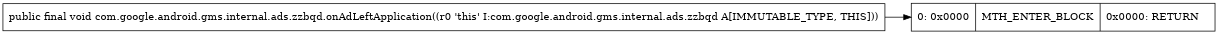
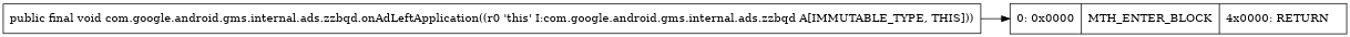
  digraph {
    rankdir=LR
    node [shape=record]
-   n1 [label="{0\:\ 0x0000|MTH_ENTER_BLOCK\l|0x0000: RETURN   \l}"]
+   n1 [label="{0\:\ 0x0000|MTH_ENTER_BLOCK\l|4x0000: RETURN   \l}"]
    n2 [label="{public final void com.google.android.gms.internal.ads.zzbqd.onAdLeftApplication((r0 'this' I:com.google.android.gms.internal.ads.zzbqd A[IMMUTABLE_TYPE, THIS])) }"]
    n2 -> n1
  }
